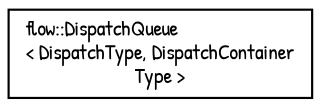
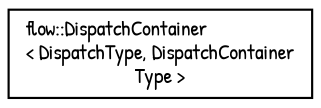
  digraph {
    rankdir=LR
    fontname="Patrick Hand"
-   n1 [color=black fillcolor=white fontname="Patrick Hand" fontsize=10 height=0.2 label="flow::DispatchQueue\l\< DispatchType, DispatchContainer\lType \>" shape=record style=filled width=0.4]
+   n1 [color=black fillcolor=white fontname="Patrick Hand" fontsize=10 height=0.2 label="flow::DispatchContainer\l\< DispatchType, DispatchContainer\lType \>" shape=record style=filled width=0.4]
  }
